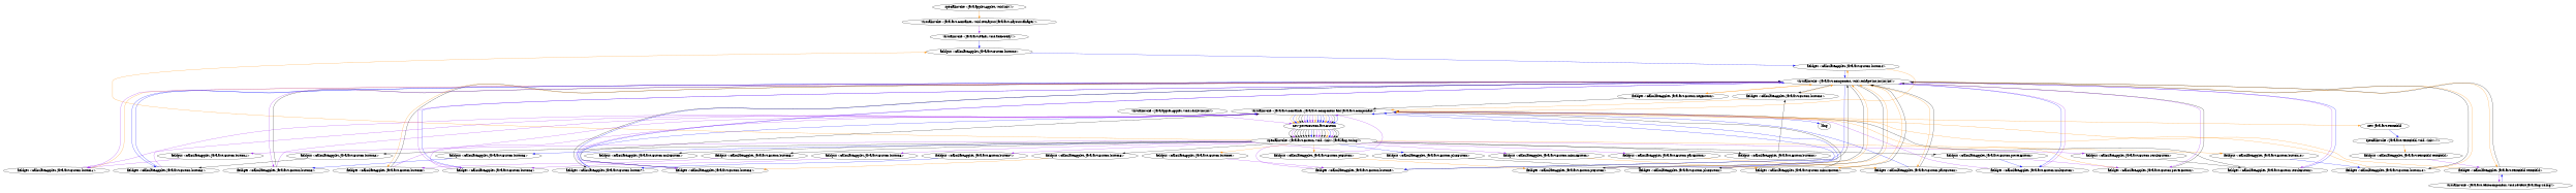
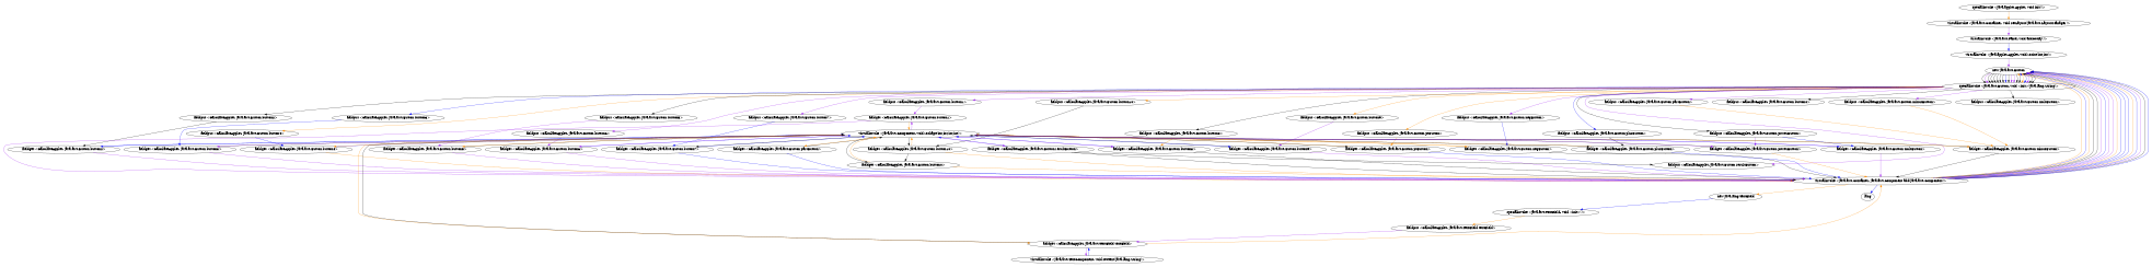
  digraph {
    edge [color=black]
    "specialinvoke <java.applet.Applet: void init()>"
    "virtualinvoke <java.awt.Container: void setLayout(java.awt.LayoutManager)>"
    "virtualinvoke <java.awt.Panel: void addNotify()>"
    "virtualinvoke <java.applet.Applet: void resize(int,int)>"
-   "new java.awt.Button" [label="new powerButton.awt.Button"]
+   "new java.awt.Button"
    "specialinvoke <java.awt.Button: void <init>(java.lang.String)>"
    "fieldput <CalculateApplet: java.awt.Button button0>"
    "fieldput <CalculateApplet: java.awt.Button button1>"
    "fieldput <CalculateApplet: java.awt.Button button2>"
    "fieldput <CalculateApplet: java.awt.Button button3>"
    "fieldput <CalculateApplet: java.awt.Button button4>"
    "fieldput <CalculateApplet: java.awt.Button button5>"
    "fieldput <CalculateApplet: java.awt.Button button6>"
    "fieldput <CalculateApplet: java.awt.Button button7>"
    "fieldput <CalculateApplet: java.awt.Button button8>"
    "fieldput <CalculateApplet: java.awt.Button button9>"
    "fieldput <CalculateApplet: java.awt.Button ptButton>"
+   "fieldput <CalculateApplet: java.awt.Button negButton>"
    "fieldput <CalculateApplet: java.awt.Button plusButton>"
    "fieldput <CalculateApplet: java.awt.Button minusButton>"
    "fieldput <CalculateApplet: java.awt.Button partButton>"
    "fieldput <CalculateApplet: java.awt.Button multButton>"
    "fieldput <CalculateApplet: java.awt.Button powerButton>"
    "fieldput <CalculateApplet: java.awt.Button resultButton>"
    "fieldput <CalculateApplet: java.awt.Button button10>"
    "fieldget <CalculateApplet: java.awt.Button button0>"
    "fieldget <CalculateApplet: java.awt.Button button1>"
    "fieldget <CalculateApplet: java.awt.Button button2>"
    "fieldget <CalculateApplet: java.awt.Button button3>"
    "fieldget <CalculateApplet: java.awt.Button button4>"
    "fieldget <CalculateApplet: java.awt.Button button5>"
    "fieldget <CalculateApplet: java.awt.Button button6>"
    "fieldget <CalculateApplet: java.awt.Button button7>"
    "fieldget <CalculateApplet: java.awt.Button button8>"
    "fieldget <CalculateApplet: java.awt.Button button9>"
    "fieldget <CalculateApplet: java.awt.Button ptButton>"
    "fieldget <CalculateApplet: java.awt.Button negButton>"
    "fieldget <CalculateApplet: java.awt.Button plusButton>"
    "fieldget <CalculateApplet: java.awt.Button minusButton>"
    "fieldget <CalculateApplet: java.awt.Button partButton>"
    "fieldget <CalculateApplet: java.awt.Button multButton>"
    "fieldget <CalculateApplet: java.awt.Button powerButton>"
    "fieldget <CalculateApplet: java.awt.Button resultButton>"
    "fieldget <CalculateApplet: java.awt.Button button10>"
    "virtualinvoke <java.awt.Component: void reshape(int,int,int,int)>"
    "virtualinvoke <java.awt.Container: java.awt.Component add(java.awt.Component)>"
    "fieldget <CalculateApplet: java.awt.TextField textField>"
-   "new java.awt.TextField"
+   "new java.awt.TextField" [label="new java.lang.TextField"]
    n49 [label=lang]
    "virtualinvoke <java.awt.TextComponent: void setText(java.lang.String)>"
    "specialinvoke <java.awt.TextField: void <init>()>"
    "fieldput <CalculateApplet: java.awt.TextField textField>"
    "specialinvoke <java.applet.Applet: void init()>" -> "virtualinvoke <java.awt.Container: void setLayout(java.awt.LayoutManager)>" [color=darkorange]
    "virtualinvoke <java.awt.Container: void setLayout(java.awt.LayoutManager)>" -> "virtualinvoke <java.awt.Panel: void addNotify()>" [color=purple]
-   "virtualinvoke <java.awt.Panel: void addNotify()>" -> "fieldput <CalculateApplet: java.awt.Button button4>" [color=blue]
+   "virtualinvoke <java.awt.Panel: void addNotify()>" -> "virtualinvoke <java.applet.Applet: void resize(int,int)>" [color=blue]
    "virtualinvoke <java.applet.Applet: void resize(int,int)>" -> "new java.awt.Button" [color=purple]
    "new java.awt.Button" -> "specialinvoke <java.awt.Button: void <init>(java.lang.String)>"
    "new java.awt.Button" -> "specialinvoke <java.awt.Button: void <init>(java.lang.String)>" [color=purple]
    "new java.awt.Button" -> "specialinvoke <java.awt.Button: void <init>(java.lang.String)>"
    "new java.awt.Button" -> "specialinvoke <java.awt.Button: void <init>(java.lang.String)>"
    "new java.awt.Button" -> "specialinvoke <java.awt.Button: void <init>(java.lang.String)>"
    "new java.awt.Button" -> "specialinvoke <java.awt.Button: void <init>(java.lang.String)>"
    "new java.awt.Button" -> "specialinvoke <java.awt.Button: void <init>(java.lang.String)>"
    "new java.awt.Button" -> "specialinvoke <java.awt.Button: void <init>(java.lang.String)>"
    "new java.awt.Button" -> "specialinvoke <java.awt.Button: void <init>(java.lang.String)>" [color=blue]
    "new java.awt.Button" -> "specialinvoke <java.awt.Button: void <init>(java.lang.String)>"
    "new java.awt.Button" -> "specialinvoke <java.awt.Button: void <init>(java.lang.String)>" [color=purple]
    "new java.awt.Button" -> "specialinvoke <java.awt.Button: void <init>(java.lang.String)>" [color=purple]
    "new java.awt.Button" -> "specialinvoke <java.awt.Button: void <init>(java.lang.String)>"
    "new java.awt.Button" -> "specialinvoke <java.awt.Button: void <init>(java.lang.String)>"
    "new java.awt.Button" -> "specialinvoke <java.awt.Button: void <init>(java.lang.String)>" [color=darkorange]
    "new java.awt.Button" -> "specialinvoke <java.awt.Button: void <init>(java.lang.String)>" [color=blue]
    "new java.awt.Button" -> "specialinvoke <java.awt.Button: void <init>(java.lang.String)>" [color=purple]
    "new java.awt.Button" -> "specialinvoke <java.awt.Button: void <init>(java.lang.String)>"
    "new java.awt.Button" -> "specialinvoke <java.awt.Button: void <init>(java.lang.String)>"
    "specialinvoke <java.awt.Button: void <init>(java.lang.String)>" -> "fieldput <CalculateApplet: java.awt.Button button0>"
    "specialinvoke <java.awt.Button: void <init>(java.lang.String)>" -> "fieldput <CalculateApplet: java.awt.Button button1>" [color=purple]
    "specialinvoke <java.awt.Button: void <init>(java.lang.String)>" -> "fieldput <CalculateApplet: java.awt.Button button2>"
    "specialinvoke <java.awt.Button: void <init>(java.lang.String)>" -> "fieldput <CalculateApplet: java.awt.Button button3>" [color=blue]
    "specialinvoke <java.awt.Button: void <init>(java.lang.String)>" -> "fieldput <CalculateApplet: java.awt.Button button4>" [color=darkorange]
    "specialinvoke <java.awt.Button: void <init>(java.lang.String)>" -> "fieldput <CalculateApplet: java.awt.Button button5>"
    "specialinvoke <java.awt.Button: void <init>(java.lang.String)>" -> "fieldput <CalculateApplet: java.awt.Button button6>" [color=purple]
    "specialinvoke <java.awt.Button: void <init>(java.lang.String)>" -> "fieldput <CalculateApplet: java.awt.Button button7>" [color=purple]
    "specialinvoke <java.awt.Button: void <init>(java.lang.String)>" -> "fieldput <CalculateApplet: java.awt.Button button8>"
    "specialinvoke <java.awt.Button: void <init>(java.lang.String)>" -> "fieldput <CalculateApplet: java.awt.Button button9>" [color=darkorange]
    "specialinvoke <java.awt.Button: void <init>(java.lang.String)>" -> "fieldput <CalculateApplet: java.awt.Button ptButton>" [color=darkorange]
+   "specialinvoke <java.awt.Button: void <init>(java.lang.String)>" -> "fieldput <CalculateApplet: java.awt.Button negButton>" [color=purple]
    "specialinvoke <java.awt.Button: void <init>(java.lang.String)>" -> "fieldput <CalculateApplet: java.awt.Button plusButton>" [color=blue]
    "specialinvoke <java.awt.Button: void <init>(java.lang.String)>" -> "fieldput <CalculateApplet: java.awt.Button minusButton>" [color=purple]
    "specialinvoke <java.awt.Button: void <init>(java.lang.String)>" -> "fieldput <CalculateApplet: java.awt.Button partButton>" [color=purple]
    "specialinvoke <java.awt.Button: void <init>(java.lang.String)>" -> "fieldput <CalculateApplet: java.awt.Button multButton>"
    "specialinvoke <java.awt.Button: void <init>(java.lang.String)>" -> "fieldput <CalculateApplet: java.awt.Button powerButton>"
    "specialinvoke <java.awt.Button: void <init>(java.lang.String)>" -> "fieldput <CalculateApplet: java.awt.Button resultButton>" [color=purple]
    "specialinvoke <java.awt.Button: void <init>(java.lang.String)>" -> "fieldput <CalculateApplet: java.awt.Button button10>" [color=darkorange]
-   "fieldput <CalculateApplet: java.awt.Button button0>" -> "fieldget <CalculateApplet: java.awt.Button button0>"
+   "fieldget <CalculateApplet: java.awt.Button button10>" -> "fieldget <CalculateApplet: java.awt.Button button0>"
    "fieldput <CalculateApplet: java.awt.Button button1>" -> "fieldget <CalculateApplet: java.awt.Button button1>" [color=purple]
    "fieldput <CalculateApplet: java.awt.Button button2>" -> "fieldget <CalculateApplet: java.awt.Button button2>"
    "fieldput <CalculateApplet: java.awt.Button button3>" -> "fieldget <CalculateApplet: java.awt.Button button3>" [color=blue]
    "fieldput <CalculateApplet: java.awt.Button button4>" -> "fieldget <CalculateApplet: java.awt.Button button4>" [color=blue]
    "fieldput <CalculateApplet: java.awt.Button button5>" -> "fieldget <CalculateApplet: java.awt.Button button5>" [color=purple]
    "fieldput <CalculateApplet: java.awt.Button button6>" -> "fieldget <CalculateApplet: java.awt.Button button6>" [color=purple]
    "fieldput <CalculateApplet: java.awt.Button button7>" -> "fieldget <CalculateApplet: java.awt.Button button7>" [color=blue]
    "fieldput <CalculateApplet: java.awt.Button button8>" -> "fieldget <CalculateApplet: java.awt.Button button8>" [color=darkorange]
    "fieldput <CalculateApplet: java.awt.Button button9>" -> "fieldget <CalculateApplet: java.awt.Button button9>" [color=purple]
    "fieldput <CalculateApplet: java.awt.Button ptButton>" -> "fieldget <CalculateApplet: java.awt.Button ptButton>" [color=darkorange]
+   "fieldput <CalculateApplet: java.awt.Button negButton>" -> "fieldget <CalculateApplet: java.awt.Button negButton>" [color=blue]
    "fieldput <CalculateApplet: java.awt.Button plusButton>" -> "fieldget <CalculateApplet: java.awt.Button plusButton>"
    "fieldput <CalculateApplet: java.awt.Button minusButton>" -> "fieldget <CalculateApplet: java.awt.Button minusButton>" [color=darkorange]
-   "fieldput <CalculateApplet: java.awt.Button partButton>" -> "fieldget <CalculateApplet: java.awt.Button partButton>" [color=darkorange]
+   "fieldput <CalculateApplet: java.awt.Button partButton>" -> "fieldget <CalculateApplet: java.awt.Button minusButton>" [color=darkorange]
    "fieldput <CalculateApplet: java.awt.Button powerButton>" -> "fieldget <CalculateApplet: java.awt.Button multButton>" [color=blue]
    "fieldput <CalculateApplet: java.awt.Button powerButton>" -> "fieldget <CalculateApplet: java.awt.Button powerButton>" [color=purple]
-   "fieldput <CalculateApplet: java.awt.Button resultButton>" -> "fieldget <CalculateApplet: java.awt.Button resultButton>"
-   "fieldput <CalculateApplet: java.awt.Button button10>" -> "fieldget <CalculateApplet: java.awt.Button button10>" [color=blue]
+   "fieldget <CalculateApplet: java.awt.Button resultButton>" -> "fieldput <CalculateApplet: java.awt.Button resultButton>"
+   "fieldput <CalculateApplet: java.awt.Button button10>" -> "fieldget <CalculateApplet: java.awt.Button button10>"
    "fieldget <CalculateApplet: java.awt.Button button0>" -> "virtualinvoke <java.awt.Component: void reshape(int,int,int,int)>" [color=darkorange]
    "fieldget <CalculateApplet: java.awt.Button button0>" -> "virtualinvoke <java.awt.Container: java.awt.Component add(java.awt.Component)>" [color=darkorange]
    "fieldget <CalculateApplet: java.awt.Button button1>" -> "virtualinvoke <java.awt.Component: void reshape(int,int,int,int)>" [color=darkorange]
    "fieldget <CalculateApplet: java.awt.Button button1>" -> "virtualinvoke <java.awt.Container: java.awt.Component add(java.awt.Component)>" [color=purple]
    "fieldget <CalculateApplet: java.awt.Button button2>" -> "virtualinvoke <java.awt.Component: void reshape(int,int,int,int)>" [color=blue]
    "fieldget <CalculateApplet: java.awt.Button button2>" -> "virtualinvoke <java.awt.Container: java.awt.Component add(java.awt.Component)>" [color=purple]
    "fieldget <CalculateApplet: java.awt.Button button3>" -> "virtualinvoke <java.awt.Component: void reshape(int,int,int,int)>"
    "fieldget <CalculateApplet: java.awt.Button button3>" -> "virtualinvoke <java.awt.Container: java.awt.Component add(java.awt.Component)>" [color=purple]
    "fieldget <CalculateApplet: java.awt.Button button4>" -> "virtualinvoke <java.awt.Component: void reshape(int,int,int,int)>" [color=blue]
    "fieldget <CalculateApplet: java.awt.Button button4>" -> "virtualinvoke <java.awt.Container: java.awt.Component add(java.awt.Component)>" [color=darkorange]
    "fieldget <CalculateApplet: java.awt.Button button5>" -> "virtualinvoke <java.awt.Component: void reshape(int,int,int,int)>"
    "fieldget <CalculateApplet: java.awt.Button button5>" -> "virtualinvoke <java.awt.Container: java.awt.Component add(java.awt.Component)>" [color=purple]
    "fieldget <CalculateApplet: java.awt.Button button6>" -> "virtualinvoke <java.awt.Component: void reshape(int,int,int,int)>" [color=blue]
    "fieldget <CalculateApplet: java.awt.Button button6>" -> "virtualinvoke <java.awt.Container: java.awt.Component add(java.awt.Component)>" [color=purple]
    "fieldget <CalculateApplet: java.awt.Button button7>" -> "virtualinvoke <java.awt.Component: void reshape(int,int,int,int)>" [color=blue]
    "fieldget <CalculateApplet: java.awt.Button button7>" -> "virtualinvoke <java.awt.Container: java.awt.Component add(java.awt.Component)>" [color=blue]
    "fieldget <CalculateApplet: java.awt.Button button8>" -> "virtualinvoke <java.awt.Component: void reshape(int,int,int,int)>" [color=blue]
    "fieldget <CalculateApplet: java.awt.Button button8>" -> "virtualinvoke <java.awt.Container: java.awt.Component add(java.awt.Component)>"
    "fieldget <CalculateApplet: java.awt.Button button9>" -> "virtualinvoke <java.awt.Component: void reshape(int,int,int,int)>"
    "fieldget <CalculateApplet: java.awt.Button button9>" -> "virtualinvoke <java.awt.Container: java.awt.Component add(java.awt.Component)>" [color=purple]
    "fieldget <CalculateApplet: java.awt.Button ptButton>" -> "virtualinvoke <java.awt.Component: void reshape(int,int,int,int)>" [color=darkorange]
    "fieldget <CalculateApplet: java.awt.Button ptButton>" -> "virtualinvoke <java.awt.Container: java.awt.Component add(java.awt.Component)>" [color=blue]
    "fieldget <CalculateApplet: java.awt.Button negButton>" -> "virtualinvoke <java.awt.Component: void reshape(int,int,int,int)>" [color=darkorange]
    "fieldget <CalculateApplet: java.awt.Button negButton>" -> "virtualinvoke <java.awt.Container: java.awt.Component add(java.awt.Component)>"
    "fieldget <CalculateApplet: java.awt.Button plusButton>" -> "virtualinvoke <java.awt.Component: void reshape(int,int,int,int)>" [color=darkorange]
    "fieldget <CalculateApplet: java.awt.Button plusButton>" -> "virtualinvoke <java.awt.Container: java.awt.Component add(java.awt.Component)>" [color=blue]
    "fieldget <CalculateApplet: java.awt.Button minusButton>" -> "virtualinvoke <java.awt.Component: void reshape(int,int,int,int)>"
    "fieldget <CalculateApplet: java.awt.Button minusButton>" -> "virtualinvoke <java.awt.Container: java.awt.Component add(java.awt.Component)>"
    "fieldget <CalculateApplet: java.awt.Button partButton>" -> "virtualinvoke <java.awt.Component: void reshape(int,int,int,int)>"
    "fieldget <CalculateApplet: java.awt.Button partButton>" -> "virtualinvoke <java.awt.Container: java.awt.Component add(java.awt.Component)>" [color=blue]
    "fieldget <CalculateApplet: java.awt.Button multButton>" -> "virtualinvoke <java.awt.Component: void reshape(int,int,int,int)>" [color=purple]
    "fieldget <CalculateApplet: java.awt.Button multButton>" -> "virtualinvoke <java.awt.Container: java.awt.Component add(java.awt.Component)>" [color=purple]
    "fieldget <CalculateApplet: java.awt.Button powerButton>" -> "virtualinvoke <java.awt.Component: void reshape(int,int,int,int)>"
    "fieldget <CalculateApplet: java.awt.Button powerButton>" -> "virtualinvoke <java.awt.Container: java.awt.Component add(java.awt.Component)>" [color=darkorange]
    "fieldget <CalculateApplet: java.awt.Button resultButton>" -> "virtualinvoke <java.awt.Component: void reshape(int,int,int,int)>" [color=blue]
    "fieldget <CalculateApplet: java.awt.Button resultButton>" -> "virtualinvoke <java.awt.Container: java.awt.Component add(java.awt.Component)>"
    "fieldget <CalculateApplet: java.awt.Button button10>" -> "virtualinvoke <java.awt.Component: void reshape(int,int,int,int)>" [color=darkorange]
    "fieldget <CalculateApplet: java.awt.Button button10>" -> "virtualinvoke <java.awt.Container: java.awt.Component add(java.awt.Component)>" [color=darkorange]
    "virtualinvoke <java.awt.Component: void reshape(int,int,int,int)>" -> "fieldget <CalculateApplet: java.awt.Button button0>"
    "virtualinvoke <java.awt.Component: void reshape(int,int,int,int)>" -> "fieldget <CalculateApplet: java.awt.Button button1>" [color=purple]
    "virtualinvoke <java.awt.Component: void reshape(int,int,int,int)>" -> "fieldget <CalculateApplet: java.awt.Button button2>" [color=blue]
    "virtualinvoke <java.awt.Component: void reshape(int,int,int,int)>" -> "fieldget <CalculateApplet: java.awt.Button button3>" [color=purple]
    "virtualinvoke <java.awt.Component: void reshape(int,int,int,int)>" -> "fieldget <CalculateApplet: java.awt.Button button4>" [color=darkorange]
    "virtualinvoke <java.awt.Component: void reshape(int,int,int,int)>" -> "fieldget <CalculateApplet: java.awt.Button button5>" [color=darkorange]
    "virtualinvoke <java.awt.Component: void reshape(int,int,int,int)>" -> "fieldget <CalculateApplet: java.awt.Button button6>" [color=purple]
    "virtualinvoke <java.awt.Component: void reshape(int,int,int,int)>" -> "fieldget <CalculateApplet: java.awt.Button button7>"
    "virtualinvoke <java.awt.Component: void reshape(int,int,int,int)>" -> "fieldget <CalculateApplet: java.awt.Button button8>" [color=purple]
    "virtualinvoke <java.awt.Component: void reshape(int,int,int,int)>" -> "fieldget <CalculateApplet: java.awt.Button button9>" [color=blue]
    "virtualinvoke <java.awt.Component: void reshape(int,int,int,int)>" -> "fieldget <CalculateApplet: java.awt.Button ptButton>"
    "virtualinvoke <java.awt.Component: void reshape(int,int,int,int)>" -> "fieldget <CalculateApplet: java.awt.Button negButton>" [color=darkorange]
    "virtualinvoke <java.awt.Component: void reshape(int,int,int,int)>" -> "fieldget <CalculateApplet: java.awt.Button plusButton>"
    "virtualinvoke <java.awt.Component: void reshape(int,int,int,int)>" -> "fieldget <CalculateApplet: java.awt.Button minusButton>" [color=darkorange]
    "virtualinvoke <java.awt.Component: void reshape(int,int,int,int)>" -> "fieldget <CalculateApplet: java.awt.Button partButton>" [color=darkorange]
    "virtualinvoke <java.awt.Component: void reshape(int,int,int,int)>" -> "fieldget <CalculateApplet: java.awt.Button multButton>" [color=blue]
    "virtualinvoke <java.awt.Component: void reshape(int,int,int,int)>" -> "fieldget <CalculateApplet: java.awt.Button powerButton>" [color=purple]
    "virtualinvoke <java.awt.Component: void reshape(int,int,int,int)>" -> "fieldget <CalculateApplet: java.awt.Button resultButton>" [color=purple]
    "virtualinvoke <java.awt.Component: void reshape(int,int,int,int)>" -> "fieldget <CalculateApplet: java.awt.Button button10>"
    "virtualinvoke <java.awt.Component: void reshape(int,int,int,int)>" -> "fieldget <CalculateApplet: java.awt.TextField textField>" [color=darkorange]
    "virtualinvoke <java.awt.Container: java.awt.Component add(java.awt.Component)>" -> "new java.awt.Button" [color=darkorange]
    "virtualinvoke <java.awt.Container: java.awt.Component add(java.awt.Component)>" -> "new java.awt.Button" [color=blue]
    "virtualinvoke <java.awt.Container: java.awt.Component add(java.awt.Component)>" -> "new java.awt.Button" [color=darkorange]
    "virtualinvoke <java.awt.Container: java.awt.Component add(java.awt.Component)>" -> "new java.awt.Button"
    "virtualinvoke <java.awt.Container: java.awt.Component add(java.awt.Component)>" -> "new java.awt.Button"
    "virtualinvoke <java.awt.Container: java.awt.Component add(java.awt.Component)>" -> "new java.awt.Button" [color=purple]
    "virtualinvoke <java.awt.Container: java.awt.Component add(java.awt.Component)>" -> "new java.awt.Button" [color=blue]
    "virtualinvoke <java.awt.Container: java.awt.Component add(java.awt.Component)>" -> "new java.awt.Button" [color=purple]
    "virtualinvoke <java.awt.Container: java.awt.Component add(java.awt.Component)>" -> "new java.awt.Button" [color=purple]
    "virtualinvoke <java.awt.Container: java.awt.Component add(java.awt.Component)>" -> "new java.awt.Button" [color=darkorange]
    "virtualinvoke <java.awt.Container: java.awt.Component add(java.awt.Component)>" -> "new java.awt.Button" [color=blue]
    "virtualinvoke <java.awt.Container: java.awt.Component add(java.awt.Component)>" -> "new java.awt.Button" [color=blue]
    "virtualinvoke <java.awt.Container: java.awt.Component add(java.awt.Component)>" -> "new java.awt.Button" [color=blue]
    "virtualinvoke <java.awt.Container: java.awt.Component add(java.awt.Component)>" -> "new java.awt.Button" [color=darkorange]
    "virtualinvoke <java.awt.Container: java.awt.Component add(java.awt.Component)>" -> "new java.awt.Button" [color=blue]
    "virtualinvoke <java.awt.Container: java.awt.Component add(java.awt.Component)>" -> "new java.awt.Button" [color=purple]
    "virtualinvoke <java.awt.Container: java.awt.Component add(java.awt.Component)>" -> "new java.awt.Button"
    "virtualinvoke <java.awt.Container: java.awt.Component add(java.awt.Component)>" -> "new java.awt.Button" [color=blue]
    "virtualinvoke <java.awt.Container: java.awt.Component add(java.awt.Component)>" -> "new java.awt.TextField" [color=darkorange]
    "virtualinvoke <java.awt.Container: java.awt.Component add(java.awt.Component)>" -> n49 [color=blue]
    "fieldget <CalculateApplet: java.awt.TextField textField>" -> "virtualinvoke <java.awt.Component: void reshape(int,int,int,int)>"
    "fieldget <CalculateApplet: java.awt.TextField textField>" -> "virtualinvoke <java.awt.Container: java.awt.Component add(java.awt.Component)>" [color=darkorange]
    "fieldget <CalculateApplet: java.awt.TextField textField>" -> "virtualinvoke <java.awt.TextComponent: void setText(java.lang.String)>" [color=purple]
    "new java.awt.TextField" -> "specialinvoke <java.awt.TextField: void <init>()>" [color=blue]
    "virtualinvoke <java.awt.TextComponent: void setText(java.lang.String)>" -> "fieldget <CalculateApplet: java.awt.TextField textField>" [color=blue]
    "specialinvoke <java.awt.TextField: void <init>()>" -> "fieldput <CalculateApplet: java.awt.TextField textField>" [color=darkorange]
    "fieldput <CalculateApplet: java.awt.TextField textField>" -> "fieldget <CalculateApplet: java.awt.TextField textField>" [color=purple]
  }
